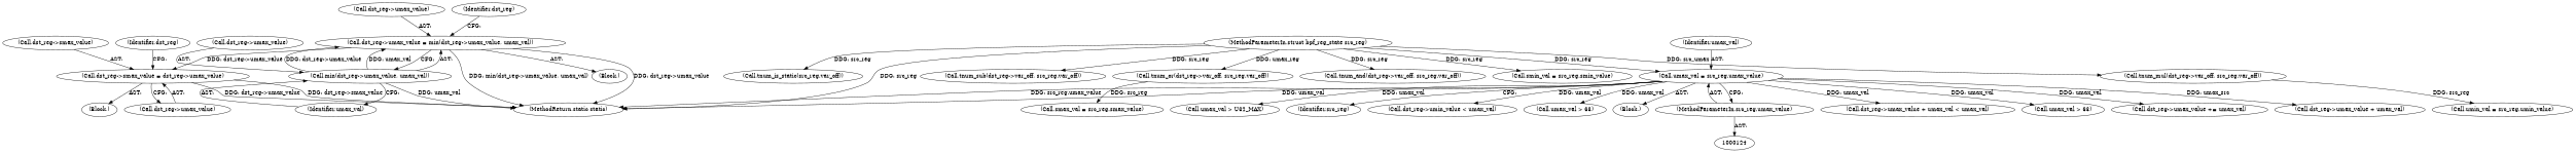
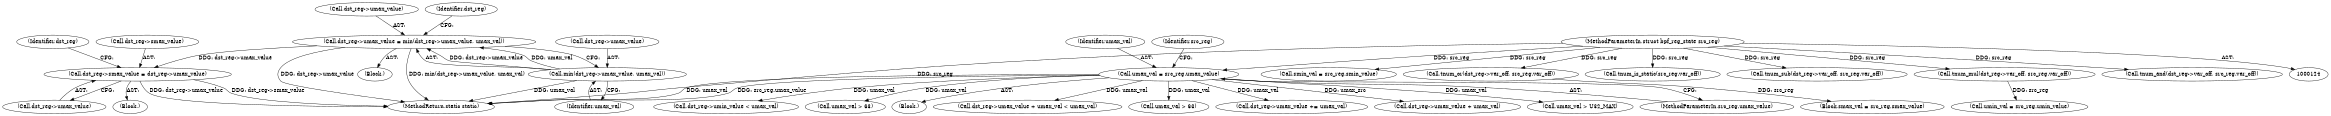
  digraph {
    n1 [label="(Call,dst_reg->smax_value = dst_reg->umax_value)"]
    n2 [label="(Call,dst_reg->umax_value)"]
    n3 [label="(Block,)"]
    n4 [label="(MethodReturn,static static)"]
    n5 [label="(Call,dst_reg->umax_value = min(dst_reg->umax_value, umax_val))"]
    n6 [label="(Call,min(dst_reg->umax_value, umax_val))"]
    n7 [label="(Block,)"]
    n8 [label="(Identifier,umax_val)"]
    n9 [label="(Call,umax_val = src_reg.umax_value)"]
    n10 [label="(Call,dst_reg->umin_value < umax_val)"]
    n11 [label="(Call,umax_val > 63)"]
    n12 [label="(Block,)"]
    n13 [label="(Call,dst_reg->umax_value + umax_val < umax_val)"]
    n14 [label="(Call,umax_val > 63)"]
    n15 [label="(Call,dst_reg->umax_value += umax_val)"]
    n16 [label="(Call,dst_reg->umax_value + umax_val)"]
    n17 [label="(Call,umax_val > U32_MAX)"]
    n18 [label="(MethodParameterIn,src_reg.umax_value)"]
    n19 [label="(MethodParameterIn,struct bpf_reg_state src_reg)"]
    n20 [label="(Call,tnum_mul(dst_reg->var_off, src_reg.var_off))"]
    n21 [label="(Call,smin_val = src_reg.smin_value)"]
    n22 [label="(Call,tnum_or(dst_reg->var_off, src_reg.var_off))"]
    n23 [label="(Call,tnum_is_static(src_reg.var_off))"]
    n24 [label="(Call,tnum_sub(dst_reg->var_off, src_reg.var_off))"]
    n25 [label="(Call,tnum_and(dst_reg->var_off, src_reg.var_off))"]
    1000124
    n27 [label="(Call,umin_val = src_reg.umin_value)"]
-   n28 [label="(Call,smax_val = src_reg.smax_value)"]
+   n28 [label="(Block,smax_val = src_reg.smax_value)"]
    n29 [label="(Call,dst_reg->smax_value)"]
    n30 [label="(Call,dst_reg->umax_value)"]
    n31 [label="(Call,dst_reg->umax_value)"]
    n32 [label="(Identifier,dst_reg)"]
    n33 [label="(Identifier,dst_reg)"]
    n34 [label="(Identifier,src_reg)"]
    n35 [label="(Identifier,umax_val)"]
    n1 -> n2 [label="CFG: "]
    n1 -> n3 [label="AST: "]
    n1 -> n4 [label="DDG: dst_reg->umax_value"]
    n1 -> n4 [label="DDG: dst_reg->smax_value"]
    n2 -> n1 [label="AST: "]
    n5 -> n1 [label="DDG: dst_reg->umax_value"]
    n5 -> n4 [label="DDG: min(dst_reg->umax_value, umax_val)"]
    n5 -> n4 [label="DDG: dst_reg->umax_value"]
    n5 -> n6 [label="CFG: "]
    n5 -> n7 [label="AST: "]
    n6 -> n4 [label="DDG: umax_val"]
    n6 -> n5 [label="AST: "]
    n6 -> n5 [label="DDG: dst_reg->umax_value"]
    n6 -> n5 [label="DDG: umax_val"]
    n6 -> n8 [label="CFG: "]
    n8 -> n6 [label="AST: "]
    n9 -> n4 [label="DDG: umax_val"]
    n9 -> n4 [label="DDG: src_reg.umax_value"]
    n9 -> n10 [label="DDG: umax_val"]
    n9 -> n11 [label="DDG: umax_val"]
    n9 -> n12 [label="AST: "]
    n9 -> n13 [label="DDG: umax_val"]
    n9 -> n14 [label="DDG: umax_val"]
    n9 -> n15 [label="DDG: umax_val"]
    n9 -> n16 [label="DDG: umax_src"]
    n9 -> n17 [label="DDG: umax_val"]
    n9 -> n18 [label="CFG: "]
    n18 -> n9 [label="AST: "]
    n19 -> n4 [label="DDG: src_reg"]
    n19 -> n9 [label="DDG: src_reg"]
-   n19 -> n20 [label="DDG: src_umax"]
+   n19 -> n20 [label="DDG: src_reg"]
    n19 -> n21 [label="DDG: src_reg"]
-   n19 -> n22 [label="DDG: umax_reg"]
+   n19 -> n22 [label="DDG: src_reg"]
    n19 -> n23 [label="DDG: src_reg"]
    n19 -> n24 [label="DDG: src_reg"]
    n19 -> n25 [label="DDG: src_reg"]
-   n18 -> 1000124 [label="AST: "]
+   n19 -> 1000124 [label="AST: "]
    n20 -> n27 [label="DDG: src_reg"]
    n22 -> n28 [label="DDG: src_reg"]
    n29 -> n1 [label="AST: "]
    n30 -> n5 [label="AST: "]
    n31 -> n6 [label="AST: "]
    n32 -> n1 [label="CFG: "]
    n33 -> n5 [label="CFG: "]
-   n9 -> n34 [label="CFG: "]
+   n34 -> n9 [label="CFG: "]
    n35 -> n9 [label="AST: "]
  }
